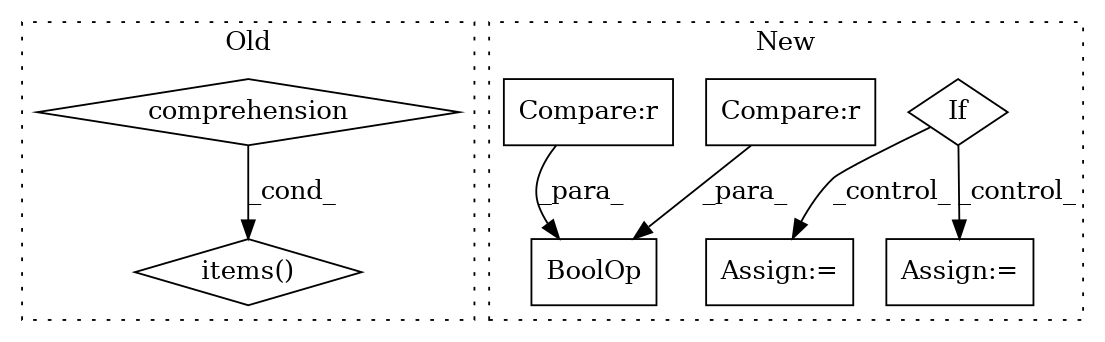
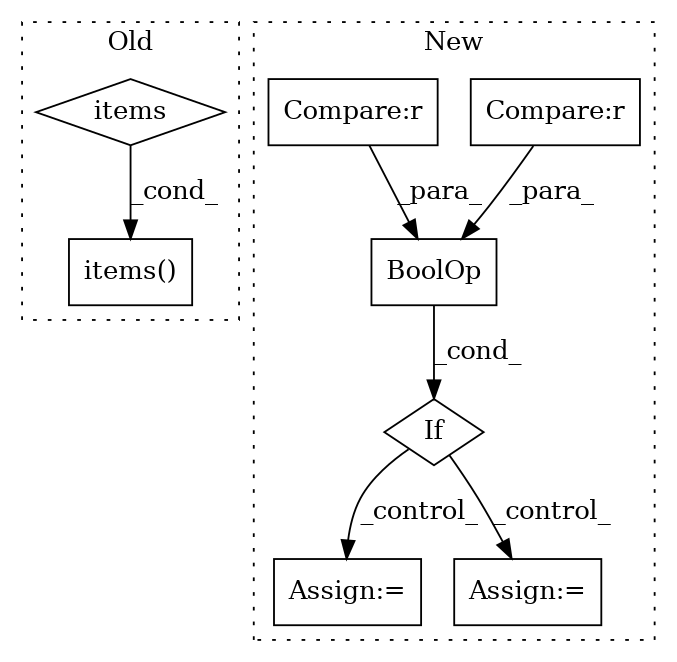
  digraph {
    node [a=68 l=3 shape=box]
-   n1 [a=75 l=14 label="items()" s=3696 shape=diamond]
-   n2 [a=45 label=comprehension s=3684 shape=diamond]
+   n1 [a=75 l=14 label="items()" s=3696]
+   n2 [a=45 label=items s=3684 shape=diamond]
    n3 [a=72 l=177 label=BoolOp s=3642]
    n4 [a=96 label=If s=3639 shape=diamond]
    n5 [label="Assign:=" s=3893]
    n6 [label="Assign:=" s=3837]
    n7 [a=40 l=37 label="Compare:r" s=3695]
    n8 [a=40 l=60 label="Compare:r" s=3749]
    subgraph cluster_1 {
      label=Old
      style=dotted
      n1
      n2
    }
    subgraph cluster_2 {
      label=New
      style=dotted
      n3
      n4
      n5
      n6
      n7
      n8
    }
    n2 -> n1 [label=_cond_]
+   n3 -> n4 [label=_cond_]
    n4 -> n5 [label=_control_]
    n4 -> n6 [label=_control_]
    n7 -> n3 [label=_para_]
    n8 -> n3 [label=_para_]
  }
